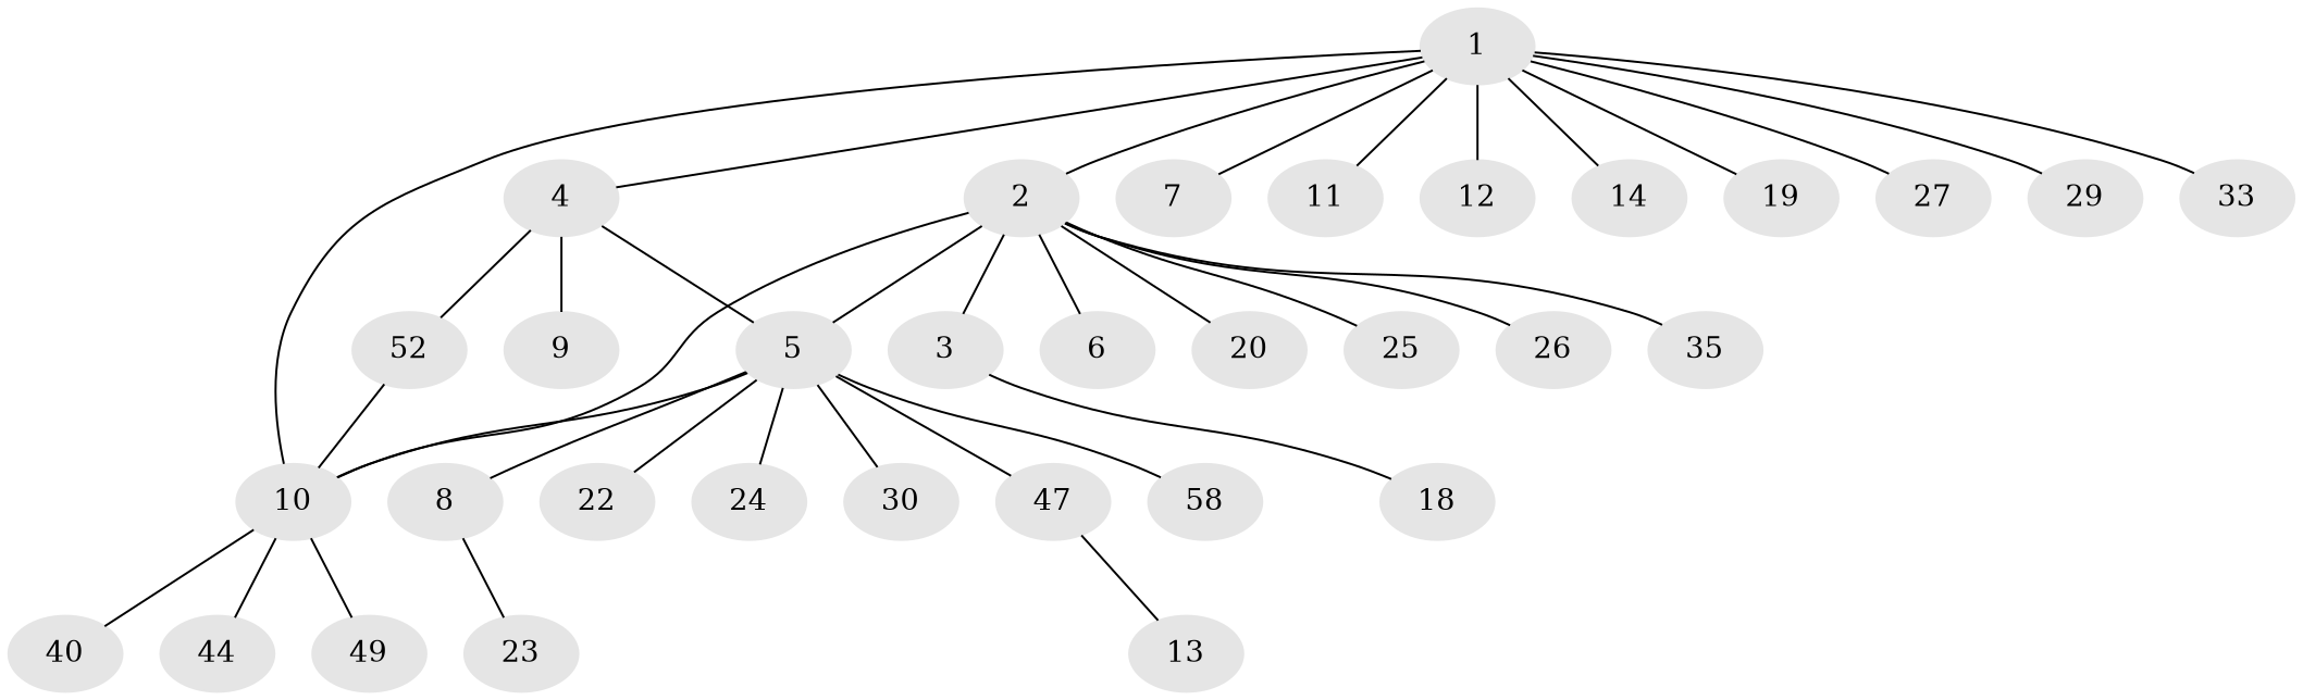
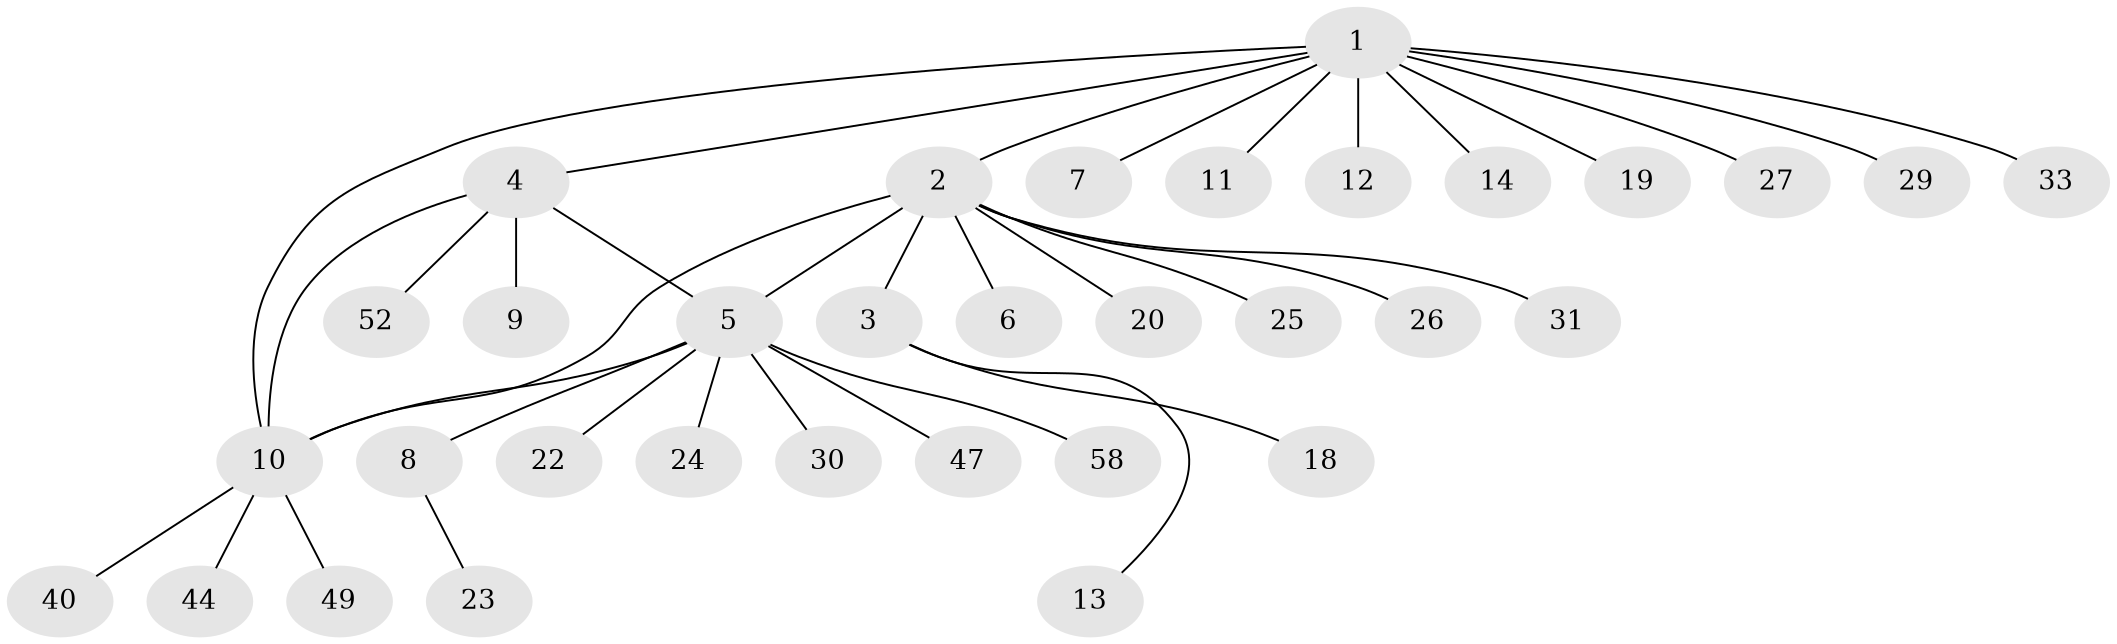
  graph {
    node [color=gray90 style=filled]
    2 [super="+34+37+17"]
    10
    3
    5 [super="+15"]
    6
    20 [super="+28"]
    25
    26
-   31 [label=35]
+   31
    1
    4
    7 [super="+50+54+35"]
    11 [super="+51"]
    12 [super="+59"]
    14
    19
    27 [super="+39"]
    29
    33
    9 [super="+53"]
    52
    40
    44
    49
    13
    18
    8 [super="+38+57"]
    22
    24
    30
    47
    58
    23 [super="+55"]
    2 -- 10
    2 -- 3
    2 -- 5
    2 -- 6
    2 -- 20
    2 -- 25
    2 -- 26
    2 -- 31
    10 -- 40
    10 -- 44
    10 -- 49
-   47 -- 13
+   3 -- 13
    3 -- 18
    5 -- 10
    5 -- 8
    5 -- 22
    5 -- 24
    5 -- 30
    5 -- 47
    5 -- 58
    1 -- 2
    1 -- 10
    1 -- 4
    1 -- 7
    1 -- 11
    1 -- 12
    1 -- 14
    1 -- 19
    1 -- 27
    1 -- 29
    1 -- 33
-   52 -- 10
+   4 -- 10
    4 -- 5
    4 -- 9
    4 -- 52
    8 -- 23
  }
